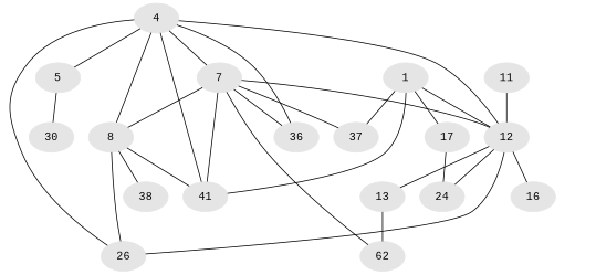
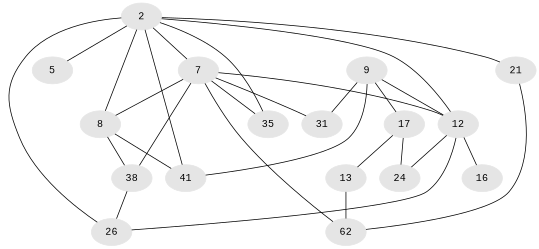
  graph {
    fontname="Liberation Mono"
    node [color=gray90 fontname="Liberation Mono" style=filled]
    edge [fontname="Liberation Mono" weight=1.0]
-   4
+   4 [label=2]
    5
    7
    8
    12
+   21
    n7 [label=26]
-   35 [label=36]
+   35
    41
-   30
-   31 [label=37]
+   31
    n12 [label=62]
    38
    13
    16
    24
    17
-   9 [label=1]
-   11
+   9
    4 -- 5
    4 -- 7
    4 -- 8 [weight=2.0]
    4 -- 12 [weight=2.0]
+   4 -- 21
    4 -- n7
    4 -- 35
    4 -- 41 [weight=2.0]
-   5 -- 30
    7 -- 8 [weight=2.0]
    7 -- 12 [weight=3.0]
    7 -- 35
-   7 -- 41 [weight=2.0]
+   7 -- 38 [weight=2.0]
    7 -- 31
    7 -- n12
-   8 -- n7
+   38 -- n7
    8 -- 41
    8 -- 38
    12 -- n7
-   12 -- 13
+   17 -- 13
    12 -- 16 [weight=2.0]
    12 -- 24
+   21 -- n12
    13 -- n12
    17 -- 24
    9 -- 12
    9 -- 41
    9 -- 31
    9 -- 17
-   11 -- 12
  }
